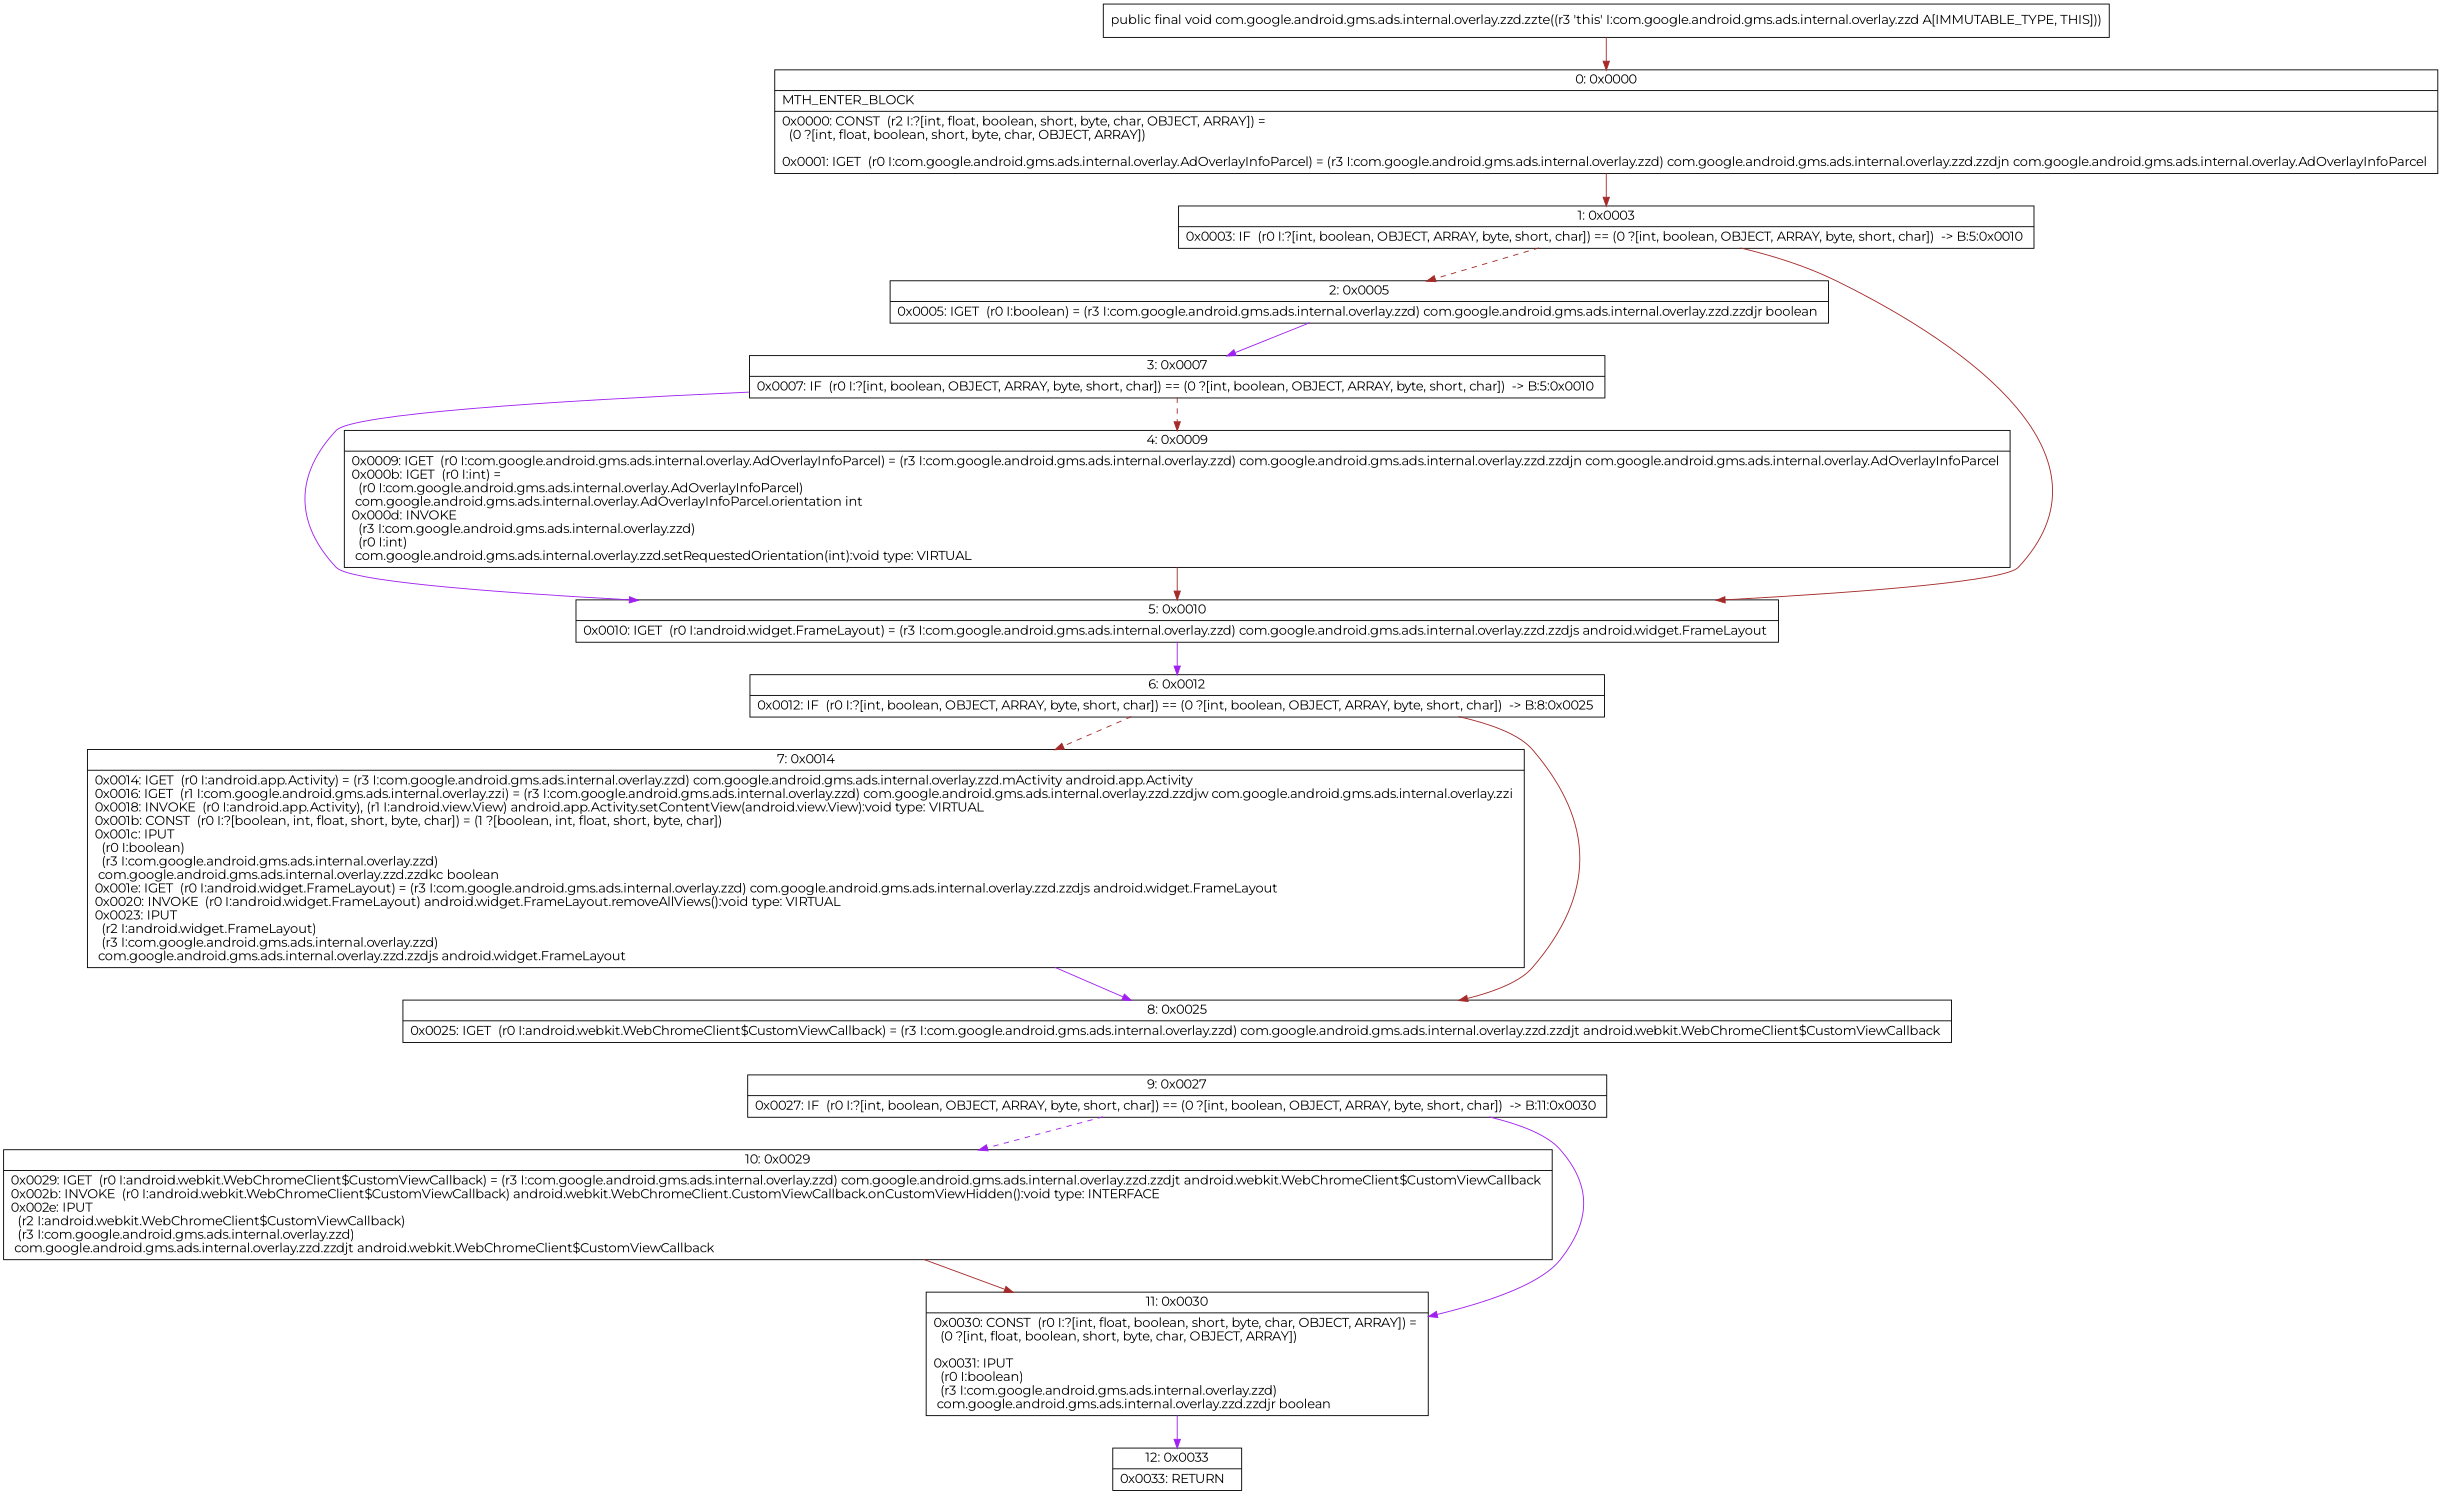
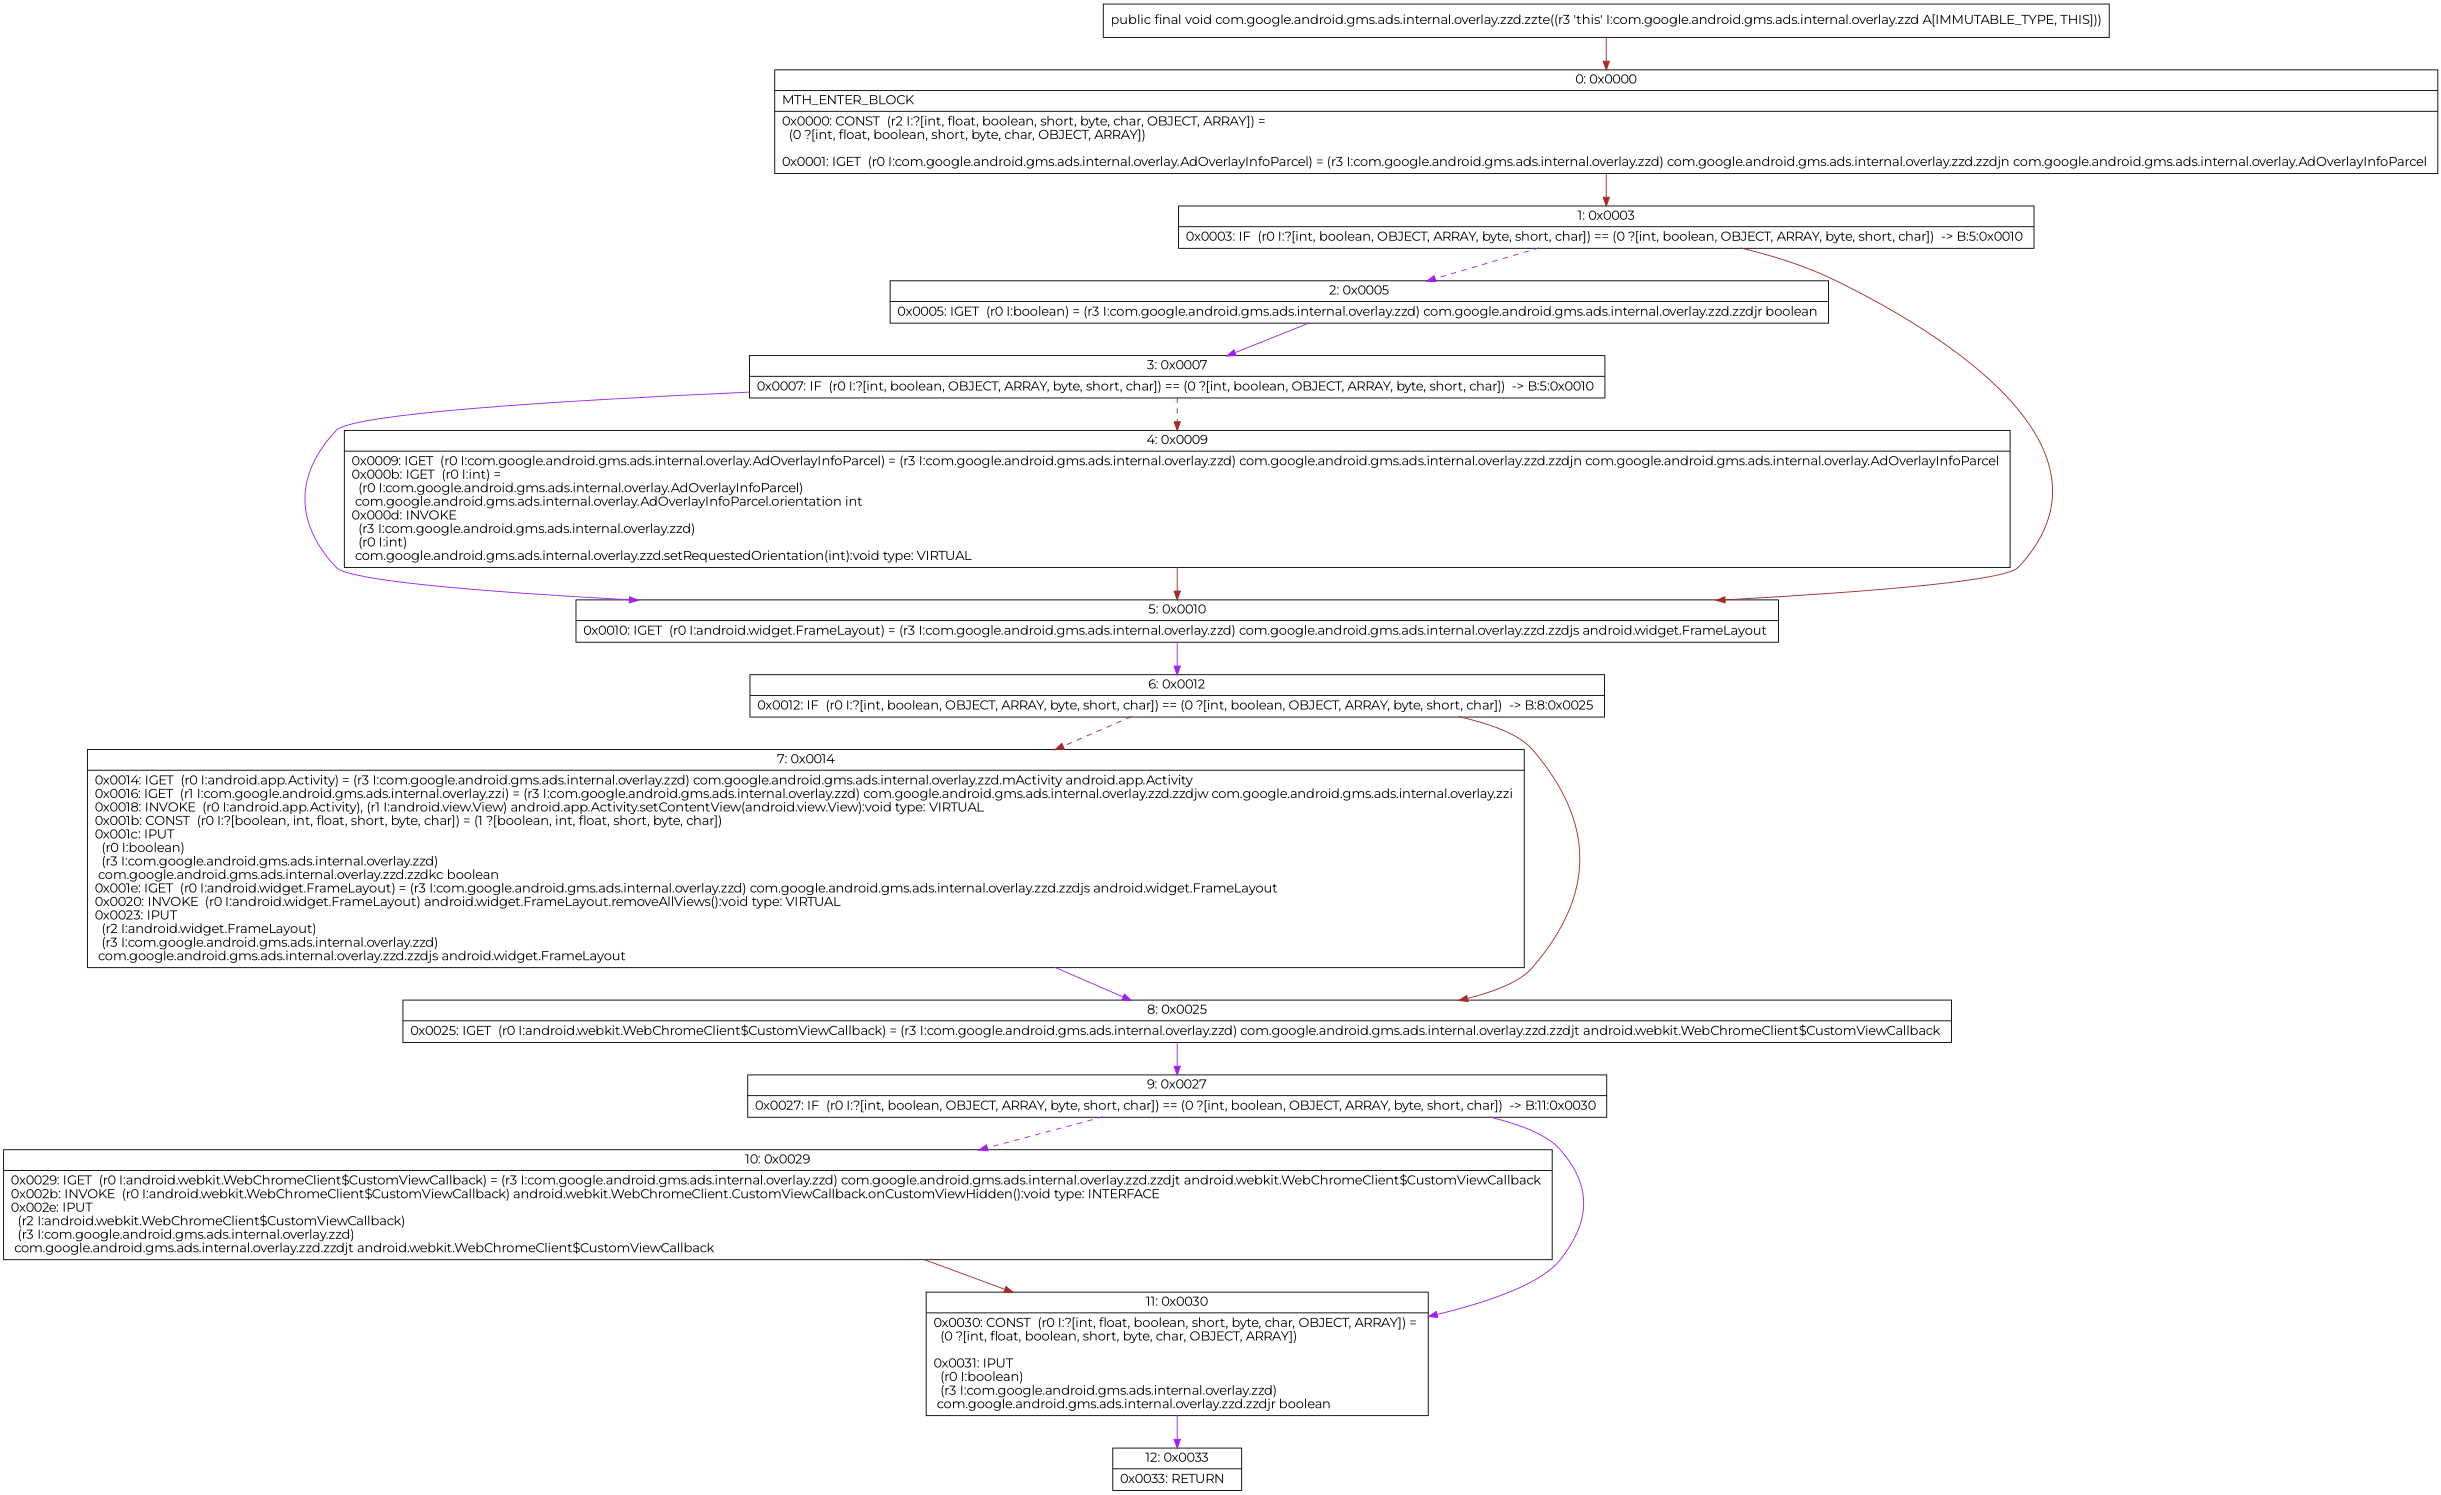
  digraph {
    fontname=Montserrat
    node [fontname=Montserrat shape=record]
    edge [color=purple fontname=Montserrat]
    n1 [label="{0\:\ 0x0000|MTH_ENTER_BLOCK\l|0x0000: CONST  (r2 I:?[int, float, boolean, short, byte, char, OBJECT, ARRAY]) = \l  (0 ?[int, float, boolean, short, byte, char, OBJECT, ARRAY])\l \l0x0001: IGET  (r0 I:com.google.android.gms.ads.internal.overlay.AdOverlayInfoParcel) = (r3 I:com.google.android.gms.ads.internal.overlay.zzd) com.google.android.gms.ads.internal.overlay.zzd.zzdjn com.google.android.gms.ads.internal.overlay.AdOverlayInfoParcel \l}"]
    n2 [label="{1\:\ 0x0003|0x0003: IF  (r0 I:?[int, boolean, OBJECT, ARRAY, byte, short, char]) == (0 ?[int, boolean, OBJECT, ARRAY, byte, short, char])  \-\> B:5:0x0010 \l}"]
    n3 [label="{2\:\ 0x0005|0x0005: IGET  (r0 I:boolean) = (r3 I:com.google.android.gms.ads.internal.overlay.zzd) com.google.android.gms.ads.internal.overlay.zzd.zzdjr boolean \l}"]
    n4 [label="{5\:\ 0x0010|0x0010: IGET  (r0 I:android.widget.FrameLayout) = (r3 I:com.google.android.gms.ads.internal.overlay.zzd) com.google.android.gms.ads.internal.overlay.zzd.zzdjs android.widget.FrameLayout \l}"]
    n5 [label="{3\:\ 0x0007|0x0007: IF  (r0 I:?[int, boolean, OBJECT, ARRAY, byte, short, char]) == (0 ?[int, boolean, OBJECT, ARRAY, byte, short, char])  \-\> B:5:0x0010 \l}"]
    n6 [label="{6\:\ 0x0012|0x0012: IF  (r0 I:?[int, boolean, OBJECT, ARRAY, byte, short, char]) == (0 ?[int, boolean, OBJECT, ARRAY, byte, short, char])  \-\> B:8:0x0025 \l}"]
    n7 [label="{4\:\ 0x0009|0x0009: IGET  (r0 I:com.google.android.gms.ads.internal.overlay.AdOverlayInfoParcel) = (r3 I:com.google.android.gms.ads.internal.overlay.zzd) com.google.android.gms.ads.internal.overlay.zzd.zzdjn com.google.android.gms.ads.internal.overlay.AdOverlayInfoParcel \l0x000b: IGET  (r0 I:int) = \l  (r0 I:com.google.android.gms.ads.internal.overlay.AdOverlayInfoParcel)\l com.google.android.gms.ads.internal.overlay.AdOverlayInfoParcel.orientation int \l0x000d: INVOKE  \l  (r3 I:com.google.android.gms.ads.internal.overlay.zzd)\l  (r0 I:int)\l com.google.android.gms.ads.internal.overlay.zzd.setRequestedOrientation(int):void type: VIRTUAL \l}"]
    n8 [label="{7\:\ 0x0014|0x0014: IGET  (r0 I:android.app.Activity) = (r3 I:com.google.android.gms.ads.internal.overlay.zzd) com.google.android.gms.ads.internal.overlay.zzd.mActivity android.app.Activity \l0x0016: IGET  (r1 I:com.google.android.gms.ads.internal.overlay.zzi) = (r3 I:com.google.android.gms.ads.internal.overlay.zzd) com.google.android.gms.ads.internal.overlay.zzd.zzdjw com.google.android.gms.ads.internal.overlay.zzi \l0x0018: INVOKE  (r0 I:android.app.Activity), (r1 I:android.view.View) android.app.Activity.setContentView(android.view.View):void type: VIRTUAL \l0x001b: CONST  (r0 I:?[boolean, int, float, short, byte, char]) = (1 ?[boolean, int, float, short, byte, char]) \l0x001c: IPUT  \l  (r0 I:boolean)\l  (r3 I:com.google.android.gms.ads.internal.overlay.zzd)\l com.google.android.gms.ads.internal.overlay.zzd.zzdkc boolean \l0x001e: IGET  (r0 I:android.widget.FrameLayout) = (r3 I:com.google.android.gms.ads.internal.overlay.zzd) com.google.android.gms.ads.internal.overlay.zzd.zzdjs android.widget.FrameLayout \l0x0020: INVOKE  (r0 I:android.widget.FrameLayout) android.widget.FrameLayout.removeAllViews():void type: VIRTUAL \l0x0023: IPUT  \l  (r2 I:android.widget.FrameLayout)\l  (r3 I:com.google.android.gms.ads.internal.overlay.zzd)\l com.google.android.gms.ads.internal.overlay.zzd.zzdjs android.widget.FrameLayout \l}"]
    n9 [label="{8\:\ 0x0025|0x0025: IGET  (r0 I:android.webkit.WebChromeClient$CustomViewCallback) = (r3 I:com.google.android.gms.ads.internal.overlay.zzd) com.google.android.gms.ads.internal.overlay.zzd.zzdjt android.webkit.WebChromeClient$CustomViewCallback \l}"]
    n10 [label="{9\:\ 0x0027|0x0027: IF  (r0 I:?[int, boolean, OBJECT, ARRAY, byte, short, char]) == (0 ?[int, boolean, OBJECT, ARRAY, byte, short, char])  \-\> B:11:0x0030 \l}"]
    n11 [label="{10\:\ 0x0029|0x0029: IGET  (r0 I:android.webkit.WebChromeClient$CustomViewCallback) = (r3 I:com.google.android.gms.ads.internal.overlay.zzd) com.google.android.gms.ads.internal.overlay.zzd.zzdjt android.webkit.WebChromeClient$CustomViewCallback \l0x002b: INVOKE  (r0 I:android.webkit.WebChromeClient$CustomViewCallback) android.webkit.WebChromeClient.CustomViewCallback.onCustomViewHidden():void type: INTERFACE \l0x002e: IPUT  \l  (r2 I:android.webkit.WebChromeClient$CustomViewCallback)\l  (r3 I:com.google.android.gms.ads.internal.overlay.zzd)\l com.google.android.gms.ads.internal.overlay.zzd.zzdjt android.webkit.WebChromeClient$CustomViewCallback \l}"]
    n12 [label="{11\:\ 0x0030|0x0030: CONST  (r0 I:?[int, float, boolean, short, byte, char, OBJECT, ARRAY]) = \l  (0 ?[int, float, boolean, short, byte, char, OBJECT, ARRAY])\l \l0x0031: IPUT  \l  (r0 I:boolean)\l  (r3 I:com.google.android.gms.ads.internal.overlay.zzd)\l com.google.android.gms.ads.internal.overlay.zzd.zzdjr boolean \l}"]
    n13 [label="{12\:\ 0x0033|0x0033: RETURN   \l}"]
    n14 [label="{public final void com.google.android.gms.ads.internal.overlay.zzd.zzte((r3 'this' I:com.google.android.gms.ads.internal.overlay.zzd A[IMMUTABLE_TYPE, THIS])) }"]
    n1 -> n2 [color=brown]
-   n2 -> n3 [color=brown style=dashed]
+   n2 -> n3 [style=dashed]
    n2 -> n4 [color=brown]
    n3 -> n5
    n4 -> n6
    n5 -> n4
    n5 -> n7 [color=brown style=dashed]
    n6 -> n8 [color=brown style=dashed]
    n6 -> n9 [color=brown]
    n7 -> n4 [color=brown]
    n8 -> n9
+   n9 -> n10
    n10 -> n11 [style=dashed]
    n10 -> n12
    n11 -> n12 [color=brown]
    n12 -> n13
    n14 -> n1 [color=brown]
  }
